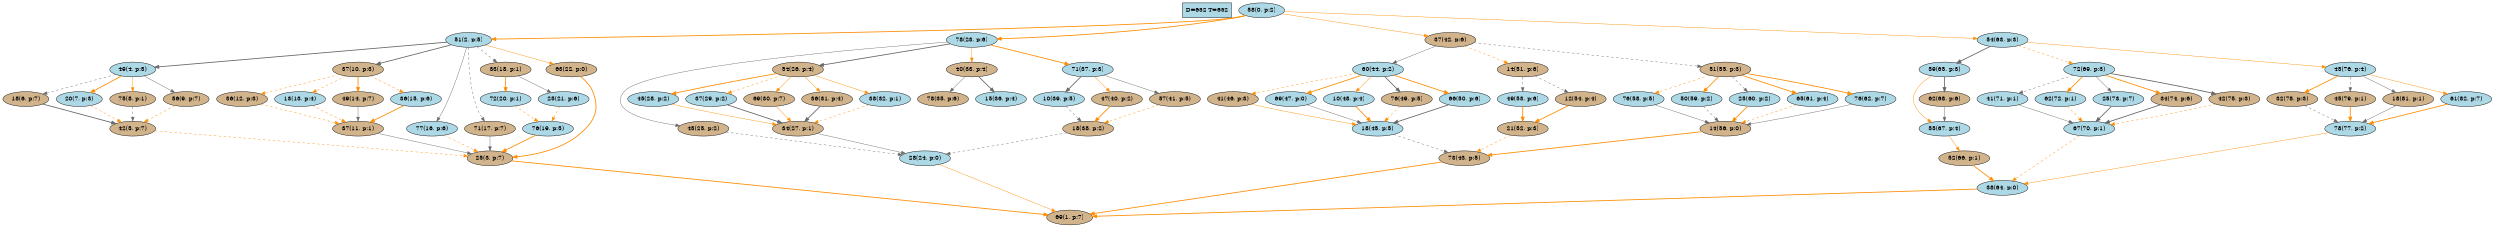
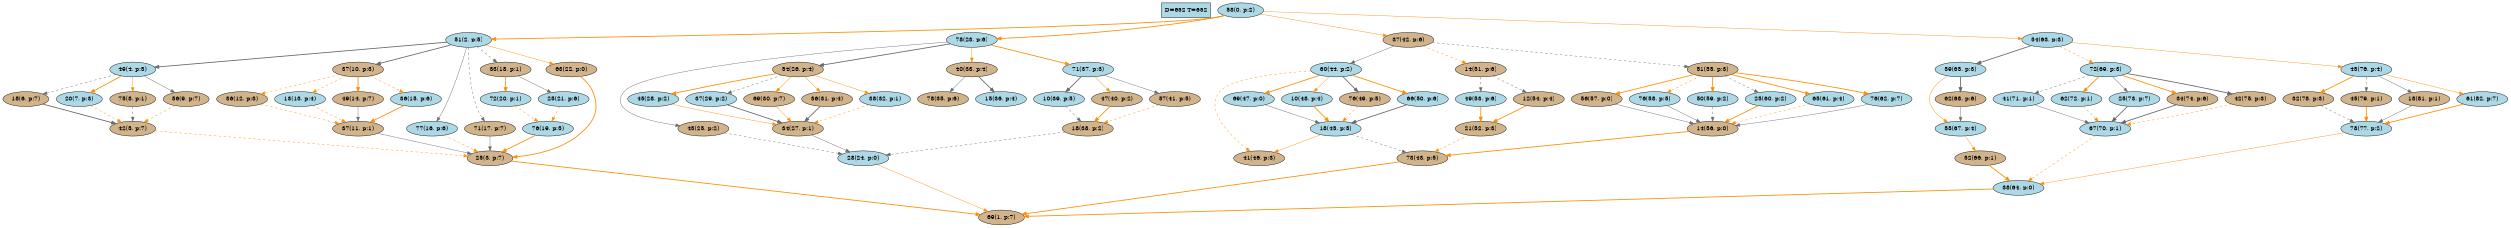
  digraph {
    node [fillcolor=lightblue style=filled]
    edge [color=darkorange style=bold]
    n1 [label="D=652 T=652" shape=box]
    n2 [label="58(0, p:2)"]
    n3 [label="51(2, p:5)"]
    n4 [label="78(23, p:6)"]
    n5 [fillcolor=tan label="37(42, p:6)"]
    n6 [label="54(63, p:3)"]
    n7 [label="49(4, p:5)"]
    n8 [fillcolor=tan label="37(10, p:3)"]
    n9 [label="77(16, p:6)"]
    n10 [fillcolor=tan label="71(17, p:7)"]
    n11 [fillcolor=tan label="33(18, p:1)"]
    n12 [fillcolor=tan label="63(22, p:0)"]
    n13 [fillcolor=tan label="45(25, p:2)"]
    n14 [fillcolor=tan label="54(26, p:4)"]
    n15 [fillcolor=tan label="40(33, p:4)"]
    n16 [label="71(37, p:3)"]
    n17 [label="60(44, p:2)"]
    n18 [fillcolor=tan label="14(51, p:6)"]
    n19 [fillcolor=tan label="51(55, p:3)"]
    n20 [label="59(65, p:3)"]
    n21 [label="72(69, p:3)"]
    n22 [label="45(76, p:4)"]
    n23 [fillcolor=tan label="69(1, p:7)"]
    n24 [fillcolor=tan label="18(6, p:7)"]
    n25 [label="20(7, p:3)"]
    n26 [fillcolor=tan label="75(8, p:1)"]
    n27 [fillcolor=tan label="56(9, p:7)"]
    n28 [fillcolor=tan label="36(12, p:3)"]
    n29 [label="13(13, p:4)"]
    n30 [fillcolor=tan label="49(14, p:7)"]
    n31 [label="36(15, p:6)"]
    n32 [fillcolor=tan label="25(3, p:7)"]
    n33 [label="72(20, p:1)"]
    n34 [label="25(21, p:6)"]
    n35 [fillcolor=tan label="42(5, p:7)"]
    n36 [fillcolor=tan label="37(11, p:1)"]
    n37 [label="76(19, p:5)"]
    n38 [label="28(24, p:0)"]
    n39 [label="45(28, p:2)"]
    n40 [label="37(29, p:2)"]
    n41 [fillcolor=tan label="69(30, p:7)"]
    n42 [fillcolor=tan label="36(31, p:4)"]
    n43 [label="38(32, p:1)"]
    n44 [fillcolor=tan label="78(35, p:6)"]
    n45 [label="15(36, p:4)"]
    n46 [label="10(39, p:5)"]
    n47 [fillcolor=tan label="47(40, p:2)"]
    n48 [fillcolor=tan label="57(41, p:5)"]
    n49 [fillcolor=tan label="34(27, p:1)"]
    n50 [fillcolor=tan label="18(38, p:2)"]
    n51 [fillcolor=tan label="41(46, p:3)"]
    n52 [label="69(47, p:0)"]
    n53 [label="10(48, p:4)"]
    n54 [fillcolor=tan label="76(49, p:5)"]
    n55 [label="66(50, p:6)"]
    n56 [label="49(53, p:6)"]
    n57 [fillcolor=tan label="12(54, p:4)"]
+   n58 [fillcolor=tan label="56(57, p:0)"]
    n59 [label="76(58, p:5)"]
    n60 [label="50(59, p:2)"]
    n61 [label="25(60, p:2)"]
    n62 [label="65(61, p:4)"]
    n63 [label="76(62, p:7)"]
    n64 [fillcolor=tan label="73(43, p:5)"]
    n65 [label="18(45, p:5)"]
    n66 [fillcolor=tan label="21(52, p:3)"]
    n67 [fillcolor=tan label="14(56, p:0)"]
    n68 [label="55(67, p:4)"]
    n69 [fillcolor=tan label="62(68, p:6)"]
    n70 [label="41(71, p:1)"]
    n71 [label="62(72, p:1)"]
    n72 [label="25(73, p:7)"]
    n73 [fillcolor=tan label="34(74, p:6)"]
    n74 [fillcolor=tan label="42(75, p:3)"]
    n75 [fillcolor=tan label="32(78, p:3)"]
    n76 [fillcolor=tan label="45(79, p:1)"]
    n77 [fillcolor=tan label="18(81, p:1)"]
    n78 [label="61(82, p:7)"]
    n79 [label="38(64, p:0)"]
    n80 [fillcolor=tan label="52(66, p:1)"]
    n81 [label="67(70, p:1)"]
    n82 [label="78(77, p:2)"]
    n2 -> n3
    n2 -> n4
    n2 -> n5 [style=solid]
    n2 -> n6 [style=solid]
    n3 -> n7 [color=gray40]
    n3 -> n8 [color=gray40]
    n3 -> n9 [color=gray40 style=solid]
    n3 -> n10 [color=gray40 style=dashed]
    n3 -> n11 [color=gray40 style=dashed]
    n3 -> n12 [style=solid]
    n4 -> n13 [color=gray40 style=solid]
    n4 -> n14 [color=gray40]
    n4 -> n15 [style=solid]
    n4 -> n16
    n5 -> n17 [color=gray40 style=solid]
    n5 -> n18 [style=dashed]
    n5 -> n19 [color=gray40 style=dashed]
    n6 -> n20 [color=gray40]
    n6 -> n21 [style=dashed]
    n6 -> n22 [style=solid]
    n7 -> n24 [color=gray40 style=dashed]
    n7 -> n25
    n7 -> n26 [style=solid]
    n7 -> n27 [color=gray40 style=solid]
    n8 -> n28 [style=dashed]
    n8 -> n29 [style=dashed]
    n8 -> n30
    n8 -> n31 [style=dashed]
    n9 -> n32 [style=dashed]
    n10 -> n32 [color=gray40 style=solid]
    n11 -> n33
    n11 -> n34 [color=gray40 style=solid]
    n12 -> n32
    n13 -> n38 [color=gray40 style=dashed]
    n14 -> n39
-   n14 -> n40 [style=dashed]
+   n14 -> n40 [color=gray40 style=dashed]
    n14 -> n41 [style=solid]
    n14 -> n42 [style=solid]
    n14 -> n43 [style=solid]
    n15 -> n44 [color=gray40 style=solid]
    n15 -> n45 [color=gray40]
    n16 -> n46 [color=gray40]
    n16 -> n47 [style=solid]
    n16 -> n48 [color=gray40 style=solid]
    n17 -> n51 [style=dashed]
    n17 -> n52
    n17 -> n53 [style=solid]
    n17 -> n54 [color=gray40]
    n17 -> n55
    n18 -> n56 [color=gray40 style=dashed]
    n18 -> n57 [color=gray40 style=dashed]
+   n19 -> n58
    n19 -> n59 [style=dashed]
    n19 -> n60
    n19 -> n61 [color=gray40 style=dashed]
    n19 -> n62
    n19 -> n63
    n20 -> n68 [style=solid]
    n20 -> n69 [color=gray40]
    n21 -> n70 [color=gray40 style=dashed]
    n21 -> n71
    n21 -> n72 [color=gray40 style=solid]
    n21 -> n73
    n21 -> n74 [color=gray40]
    n22 -> n75
    n22 -> n76 [color=gray40 style=dashed]
    n22 -> n77 [color=gray40 style=solid]
    n22 -> n78 [style=solid]
    n24 -> n35 [color=gray40]
    n25 -> n35 [style=dashed]
    n26 -> n35 [color=gray40 style=dashed]
    n27 -> n35 [style=dashed]
    n28 -> n36 [style=dashed]
    n29 -> n36 [style=dashed]
    n30 -> n36 [color=gray40 style=solid]
    n31 -> n36
    n32 -> n23
    n33 -> n37 [style=dashed]
    n34 -> n37 [style=dashed]
    n35 -> n32 [style=dashed]
    n36 -> n32 [color=gray40 style=solid]
    n37 -> n32
    n38 -> n23 [style=solid]
    n39 -> n49 [style=solid]
    n40 -> n49 [color=gray40]
    n41 -> n49 [style=solid]
    n42 -> n49 [color=gray40]
    n43 -> n49 [style=dashed]
    n46 -> n50 [color=gray40 style=dashed]
    n47 -> n50
    n48 -> n50 [style=dashed]
    n49 -> n38 [color=gray40 style=solid]
    n50 -> n38 [color=gray40 style=dashed]
-   n51 -> n65 [style=solid]
+   n65 -> n51 [style=solid]
    n52 -> n65 [color=gray40 style=solid]
    n53 -> n65
    n54 -> n65 [style=dashed]
    n55 -> n65 [color=gray40]
    n56 -> n66
    n57 -> n66
+   n58 -> n67 [color=gray40 style=solid]
    n59 -> n67 [color=gray40 style=solid]
    n60 -> n67 [color=gray40 style=dashed]
    n61 -> n67
    n62 -> n67 [style=dashed]
    n63 -> n67 [color=gray40 style=solid]
    n64 -> n23
    n65 -> n64 [color=gray40 style=dashed]
    n66 -> n64 [style=dashed]
    n67 -> n64
    n68 -> n80 [style=solid]
    n69 -> n68 [color=gray40 style=solid]
    n70 -> n81 [color=gray40 style=solid]
    n71 -> n81 [style=dashed]
    n72 -> n81 [color=gray40]
    n73 -> n81 [color=gray40]
    n74 -> n81 [style=dashed]
    n75 -> n82 [color=gray40 style=dashed]
    n76 -> n82
    n77 -> n82 [color=gray40 style=solid]
    n78 -> n82
    n79 -> n23
    n80 -> n79
    n81 -> n79 [style=dashed]
    n82 -> n79 [style=solid]
  }
